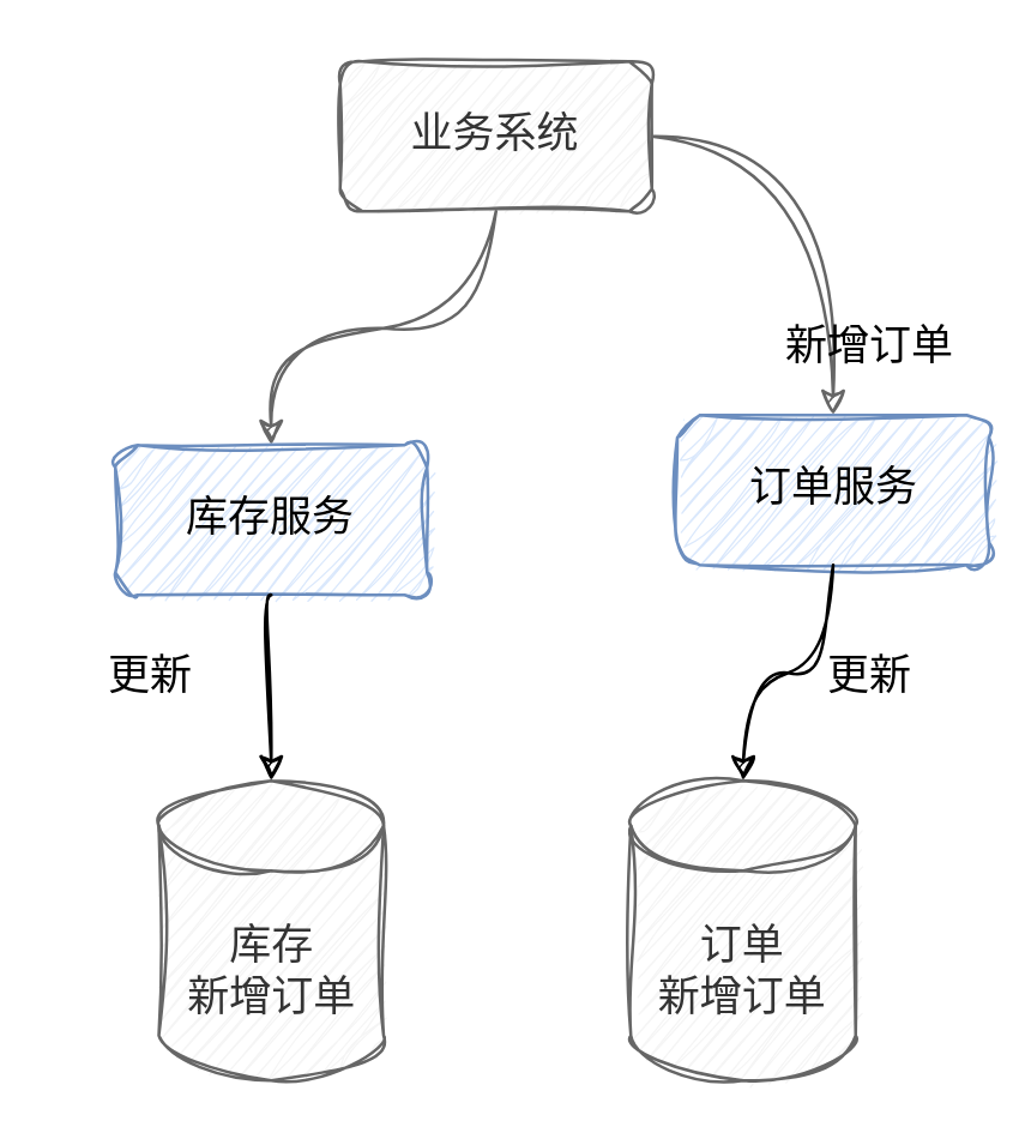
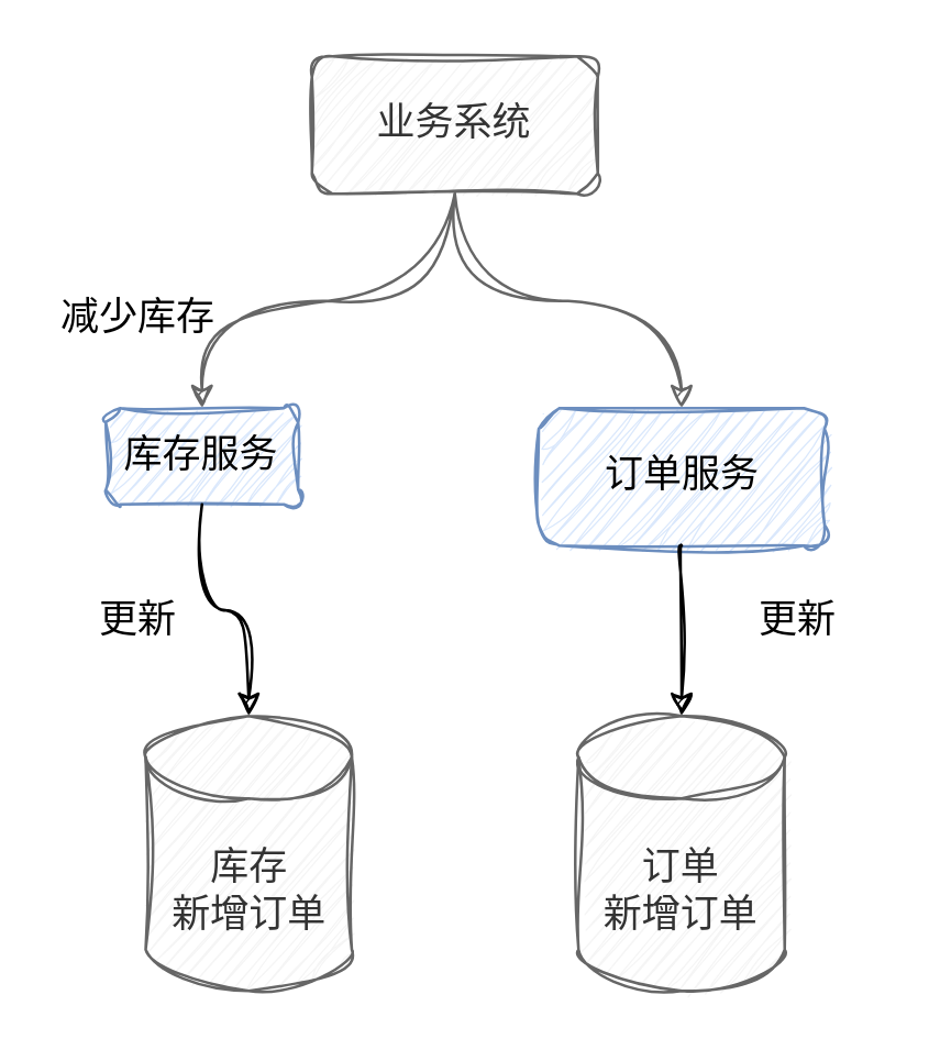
  <mxCell id="0" />
  <mxCell id="1" parent="0" />
  <mxCell id="2" style="edgeStyle=orthogonalEdgeStyle;orthogonalLoop=1;jettySize=auto;html=1;exitX=0.5;exitY=1;exitDx=0;exitDy=0;curved=1;fillColor=#f5f5f5;strokeColor=#666666;fontSize=14;fontStyle=0;entryX=0.5;entryY=0;entryDx=0;entryDy=0;sketch=1;curveFitting=1;jiggle=2;movable=0;resizable=0;rotatable=0;deletable=0;editable=0;locked=1;connectable=0;" parent="1" source="4" target="11" edge="1"><mxGeometry relative="1" as="geometry"><mxPoint x="90" y="140" as="targetPoint" /></mxGeometry></mxCell>
  <mxCell id="3" style="edgeStyle=orthogonalEdgeStyle;orthogonalLoop=1;jettySize=auto;html=1;curved=1;fillColor=#f5f5f5;strokeColor=#666666;fontSize=14;fontStyle=0;sketch=1;curveFitting=1;jiggle=2;movable=0;resizable=0;rotatable=0;deletable=0;editable=0;locked=1;connectable=0;" parent="1" source="4" target="12" edge="1"><mxGeometry relative="1" as="geometry"><mxPoint x="246" y="130" as="targetPoint" /></mxGeometry></mxCell>
  <mxCell id="4" value="业务系统" style="rounded=1;whiteSpace=wrap;html=1;sketch=1;curveFitting=1;jiggle=2;fontFamily=Tahoma;fontStyle=0;labelBackgroundColor=none;fillColor=#f5f5f5;strokeColor=#666666;fontColor=#333333;fontSize=14;movable=0;resizable=0;rotatable=0;deletable=0;editable=0;locked=1;connectable=0;" parent="1" vertex="1"><mxGeometry x="113" y="20" width="104" height="50" as="geometry" /></mxCell>
- <mxCell id="6" value="新增订单" style="text;html=1;strokeColor=none;fillColor=none;align=center;verticalAlign=middle;whiteSpace=wrap;rounded=0;fontSize=14;fontStyle=0;movable=0;resizable=0;rotatable=0;deletable=0;editable=0;locked=1;connectable=0;" parent="1" vertex="1"><mxGeometry x="260" y="100" width="60" height="30" as="geometry" /></mxCell>
+ <mxCell id="5" value="减少库存" style="text;html=1;strokeColor=none;fillColor=none;align=center;verticalAlign=middle;whiteSpace=wrap;rounded=0;fontSize=14;fontStyle=0;movable=0;resizable=0;rotatable=0;deletable=0;editable=0;locked=1;connectable=0;" parent="1" vertex="1"><mxGeometry x="20" y="100" width="60" height="30" as="geometry" /></mxCell>
  <mxCell id="7" value="更新" style="text;html=1;strokeColor=none;fillColor=none;align=center;verticalAlign=middle;whiteSpace=wrap;rounded=0;fontSize=14;fontStyle=0;movable=0;resizable=0;rotatable=0;deletable=0;editable=0;locked=1;connectable=0;" parent="1" vertex="1"><mxGeometry x="20" y="210" width="60" height="30" as="geometry" /></mxCell>
  <mxCell id="8" value="更新" style="text;html=1;strokeColor=none;fillColor=none;align=center;verticalAlign=middle;whiteSpace=wrap;rounded=0;fontSize=14;fontStyle=0;movable=0;resizable=0;rotatable=0;deletable=0;editable=0;locked=1;connectable=0;" parent="1" vertex="1"><mxGeometry x="260" y="210" width="60" height="30" as="geometry" /></mxCell>
  <mxCell id="9" value="库存&lt;br style=&quot;font-size: 14px;&quot;&gt;新增订单" style="shape=cylinder3;whiteSpace=wrap;html=1;boundedLbl=1;backgroundOutline=1;size=15;fillColor=#f5f5f5;fontColor=#333333;strokeColor=#666666;fontSize=14;aspect=fixed;fontStyle=0;sketch=1;curveFitting=1;jiggle=2;movable=0;resizable=0;rotatable=0;deletable=0;editable=0;locked=1;connectable=0;" parent="1" vertex="1"><mxGeometry x="52.5" y="260" width="75" height="100" as="geometry" /></mxCell>
  <mxCell id="10" value="订单&lt;br style=&quot;border-color: var(--border-color);&quot;&gt;新增订单" style="shape=cylinder3;whiteSpace=wrap;html=1;boundedLbl=1;backgroundOutline=1;size=15;fillColor=#f5f5f5;fontColor=#333333;strokeColor=#666666;fontSize=14;aspect=fixed;fontStyle=0;sketch=1;curveFitting=1;jiggle=2;movable=0;resizable=0;rotatable=0;deletable=0;editable=0;locked=1;connectable=0;" parent="1" vertex="1"><mxGeometry x="210" y="260" width="75" height="100" as="geometry" /></mxCell>
- <mxCell id="11" value="库存服务" style="rounded=1;whiteSpace=wrap;html=1;sketch=1;curveFitting=1;jiggle=2;fontFamily=Tahoma;fontStyle=0;labelBackgroundColor=none;fillColor=#dae8fc;strokeColor=#6c8ebf;fontSize=14;movable=0;resizable=0;rotatable=0;deletable=0;editable=0;locked=1;connectable=0;" parent="1" vertex="1"><mxGeometry x="38" y="148" width="104" height="50" as="geometry" /></mxCell>
- <mxCell id="12" value="订单服务" style="rounded=1;whiteSpace=wrap;html=1;sketch=1;curveFitting=1;jiggle=2;fontFamily=Tahoma;fontStyle=0;labelBackgroundColor=none;fillColor=#dae8fc;strokeColor=#6c8ebf;fontSize=14;movable=0;resizable=0;rotatable=0;deletable=0;editable=0;locked=1;connectable=0;" parent="1" vertex="1"><mxGeometry x="225.5" y="138" width="104" height="50" as="geometry" /></mxCell>
+ <mxCell id="11" value="库存服务" style="rounded=1;whiteSpace=wrap;html=1;sketch=1;curveFitting=1;jiggle=2;fontFamily=Tahoma;fontStyle=0;labelBackgroundColor=none;fillColor=#dae8fc;strokeColor=#6c8ebf;fontSize=14;movable=0;resizable=0;rotatable=0;deletable=0;editable=0;locked=1;connectable=0;" parent="1" vertex="1"><mxGeometry x="38" y="148" width="70" height="35" as="geometry" /></mxCell>
+ <mxCell id="12" value="订单服务" style="rounded=1;whiteSpace=wrap;html=1;sketch=1;curveFitting=1;jiggle=2;fontFamily=Tahoma;fontStyle=0;labelBackgroundColor=none;fillColor=#dae8fc;strokeColor=#6c8ebf;fontSize=14;movable=0;resizable=0;rotatable=0;deletable=0;editable=0;locked=1;connectable=0;" parent="1" vertex="1"><mxGeometry x="195.5" y="148" width="104" height="50" as="geometry" /></mxCell>
  <mxCell id="13" style="edgeStyle=orthogonalEdgeStyle;orthogonalLoop=1;jettySize=auto;html=1;exitX=0.5;exitY=1;exitDx=0;exitDy=0;entryX=0.5;entryY=0;entryDx=0;entryDy=0;entryPerimeter=0;sketch=1;curveFitting=1;jiggle=2;curved=1;movable=0;resizable=0;rotatable=0;deletable=0;editable=0;locked=1;connectable=0;" parent="1" source="12" target="10" edge="1"><mxGeometry relative="1" as="geometry" /></mxCell>
  <mxCell id="14" style="edgeStyle=orthogonalEdgeStyle;orthogonalLoop=1;jettySize=auto;html=1;exitX=0.5;exitY=1;exitDx=0;exitDy=0;entryX=0.5;entryY=0;entryDx=0;entryDy=0;entryPerimeter=0;sketch=1;curveFitting=1;jiggle=2;curved=1;movable=0;resizable=0;rotatable=0;deletable=0;editable=0;locked=1;connectable=0;" parent="1" source="11" target="9" edge="1"><mxGeometry relative="1" as="geometry" /></mxCell>
